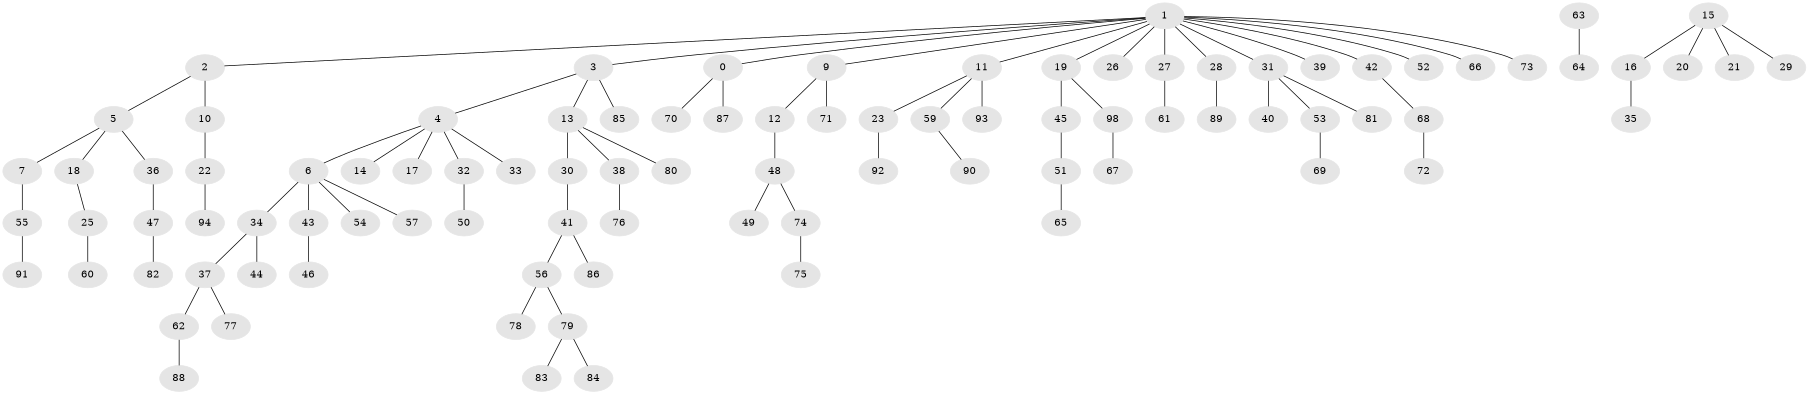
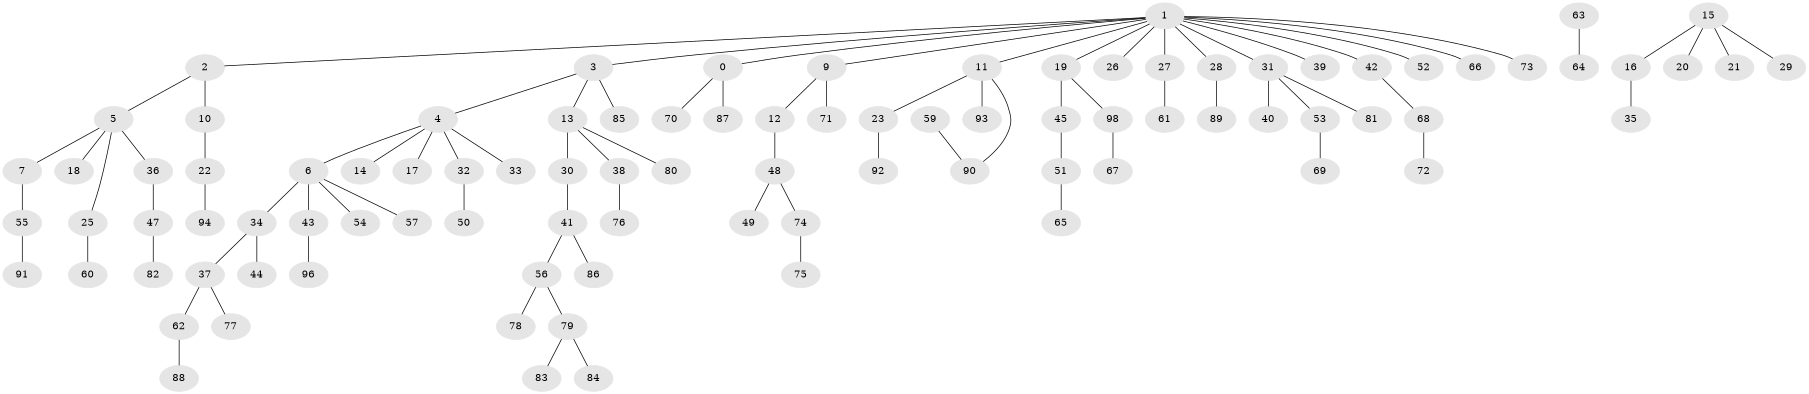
  graph {
    node [color=gray90 style=filled]
    1
    2
    3
    n4 [label=0]
    9
    11
    19
    26
    27
    28
    31
    39
    42
    52
    66
    73
    5
    10
    4
    13
    85
    70
    87
    12
    71
    23
    59
    93
    45
    n30 [label=98]
    61
    89
    40
    53
    81
    68
    7
    18
    25
    36
    22
    6
    14
    17
    32
    33
    30
    38
    80
    34
    43
    54
    57
    50
    63
    64
    55
    60
    47
    37
    44
-   46
+   46 [label=96]
    91
    48
    n65 [label=94]
    92
    90
    49
    74
    41
    76
    15
    16
    20
    21
    29
    35
    51
    67
    56
    86
    69
    62
    77
    82
    88
    78
    79
    72
    65
    75
    83
    84
    1 -- 2
    1 -- 3
    1 -- n4
    1 -- 9
    1 -- 11
    1 -- 19
    1 -- 26
    1 -- 27
    1 -- 28
    1 -- 31
    1 -- 39
    1 -- 42
    1 -- 52
    1 -- 66
    1 -- 73
    2 -- 5
    2 -- 10
    3 -- 4
    3 -- 13
    3 -- 85
    n4 -- 70
    n4 -- 87
    9 -- 12
    9 -- 71
    11 -- 23
-   11 -- 59
+   11 -- 90
    11 -- 93
    19 -- 45
    19 -- n30
    27 -- 61
    28 -- 89
    31 -- 40
    31 -- 53
    31 -- 81
    42 -- 68
    5 -- 7
    5 -- 18
-   18 -- 25
+   5 -- 25
    5 -- 36
    10 -- 22
    4 -- 6
    4 -- 14
    4 -- 17
    4 -- 32
    4 -- 33
    13 -- 30
    13 -- 38
    13 -- 80
    12 -- 48
    23 -- 92
    59 -- 90
    45 -- 51
    n30 -- 67
    53 -- 69
    68 -- 72
    7 -- 55
    25 -- 60
    36 -- 47
    22 -- n65
    6 -- 34
    6 -- 43
    6 -- 54
    6 -- 57
    32 -- 50
    30 -- 41
    38 -- 76
    34 -- 37
    34 -- 44
    43 -- 46
    63 -- 64
    55 -- 91
    47 -- 82
    37 -- 62
    37 -- 77
    48 -- 49
    48 -- 74
    74 -- 75
    41 -- 56
    41 -- 86
    15 -- 16
    15 -- 20
    15 -- 21
    15 -- 29
    16 -- 35
    51 -- 65
    56 -- 78
    56 -- 79
    62 -- 88
    79 -- 83
    79 -- 84
  }
